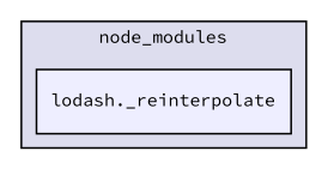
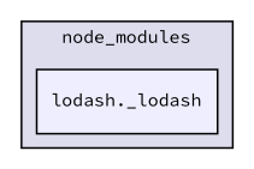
  digraph {
    compound=true
    fontname="Source Code Pro"
-   n1 [fillcolor="#eeeeff" fontname="Source Code Pro" fontsize=10 label="lodash._reinterpolate" pencolor=black shape=box style=filled]
+   n1 [fillcolor="#eeeeff" fontname="Source Code Pro" fontsize=10 label="lodash._lodash" pencolor=black shape=box style=filled]
    subgraph cluster_1 {
      bgcolor="#ddddee"
      fontsize=10
      label=node_modules
      pencolor=black
      n1
    }
  }
